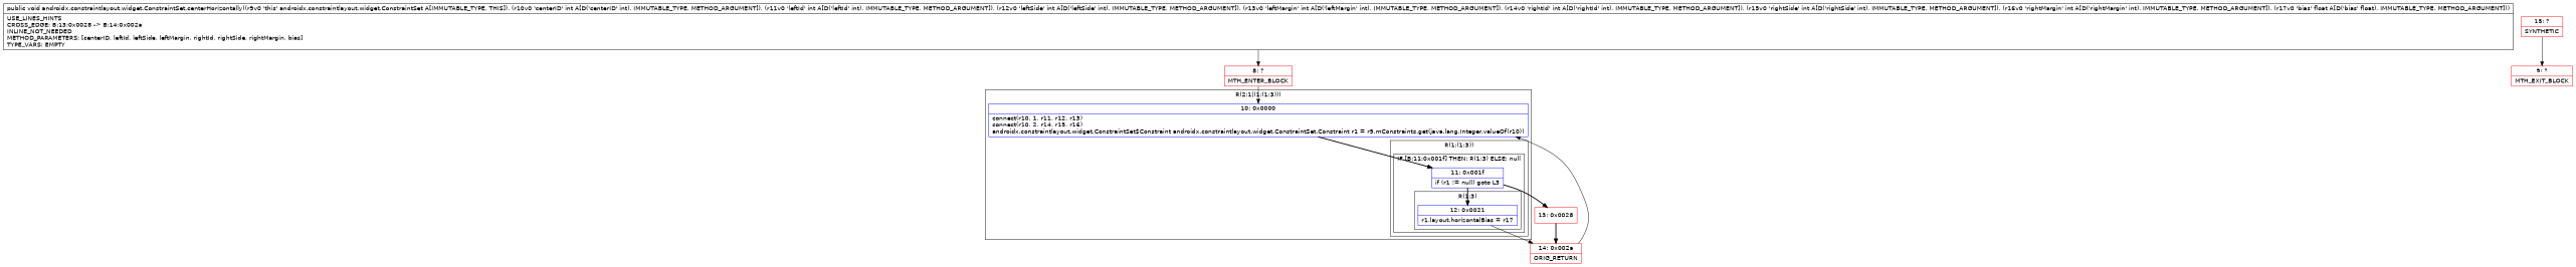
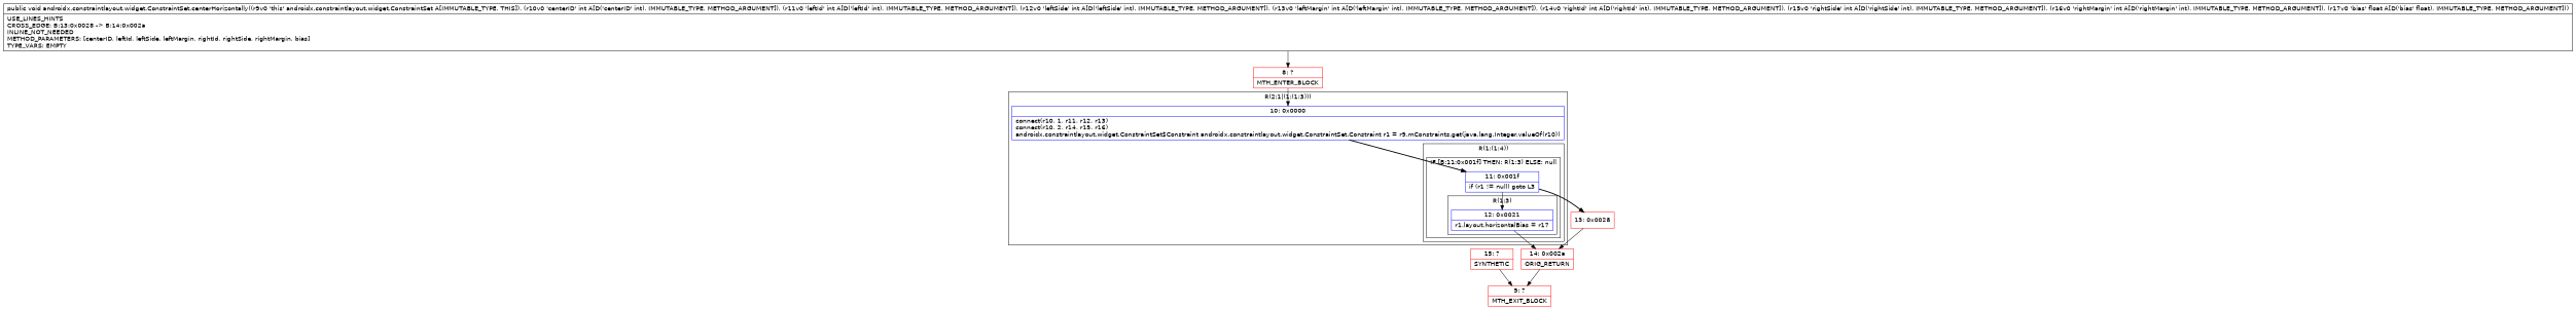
  digraph {
    fontname="DejaVu Sans"
    node [color=red fontname="DejaVu Sans" shape=record]
    edge [fontname="DejaVu Sans" style=solid]
    n1 [color=blue label="{12\:\ 0x0021|r1.layout.horizontalBias = r17\l}"]
    n2 [color=blue label="{11\:\ 0x001f|if (r1 != null) goto L3\l}"]
    n3 [color=blue label="{10\:\ 0x0000|connect(r10, 1, r11, r12, r13)\lconnect(r10, 2, r14, r15, r16)\landroidx.constraintlayout.widget.ConstraintSet$Constraint androidx.constraintlayout.widget.ConstraintSet.Constraint r1 = r9.mConstraints.get(java.lang.Integer.valueOf(r10))\l}"]
    n4 [label="{14\:\ 0x002a|ORIG_RETURN\l}"]
    n5 [label="{13\:\ 0x0028}"]
    n6 [label="{15\:\ ?|SYNTHETIC\l}"]
    n7 [label="{9\:\ ?|MTH_EXIT_BLOCK\l}"]
    n8 [label="{8\:\ ?|MTH_ENTER_BLOCK\l}"]
    n9 [label="{public void androidx.constraintlayout.widget.ConstraintSet.centerHorizontally((r9v0 'this' androidx.constraintlayout.widget.ConstraintSet A[IMMUTABLE_TYPE, THIS]), (r10v0 'centerID' int A[D('centerID' int), IMMUTABLE_TYPE, METHOD_ARGUMENT]), (r11v0 'leftId' int A[D('leftId' int), IMMUTABLE_TYPE, METHOD_ARGUMENT]), (r12v0 'leftSide' int A[D('leftSide' int), IMMUTABLE_TYPE, METHOD_ARGUMENT]), (r13v0 'leftMargin' int A[D('leftMargin' int), IMMUTABLE_TYPE, METHOD_ARGUMENT]), (r14v0 'rightId' int A[D('rightId' int), IMMUTABLE_TYPE, METHOD_ARGUMENT]), (r15v0 'rightSide' int A[D('rightSide' int), IMMUTABLE_TYPE, METHOD_ARGUMENT]), (r16v0 'rightMargin' int A[D('rightMargin' int), IMMUTABLE_TYPE, METHOD_ARGUMENT]), (r17v0 'bias' float A[D('bias' float), IMMUTABLE_TYPE, METHOD_ARGUMENT]))  | USE_LINES_HINTS\lCROSS_EDGE: B:13:0x0028 \-\> B:14:0x002a\lINLINE_NOT_NEEDED\lMETHOD_PARAMETERS: [centerID, leftId, leftSide, leftMargin, rightId, rightSide, rightMargin, bias]\lTYPE_VARS: EMPTY\l}" color=""]
    subgraph cluster_1 {
      label="R(2:1|(1:(1:3)))"
      n3
      subgraph cluster_2 {
-       label="R(1:(1:3))"
+       label="R(1:(1:4))"
        subgraph cluster_3 {
          label="IF [B:11:0x001f] THEN: R(1:3) ELSE: null"
          n2
          subgraph cluster_4 {
            label="R(1:3)"
            n1
          }
        }
      }
    }
    n1 -> n4
-   n2 -> n1 [style=bold]
+   n2 -> n1
    n2 -> n5 [style=bold]
    n3 -> n2 [style=bold]
-   n4 -> n3
-   n5 -> n4 [style=bold]
+   n4 -> n7
+   n5 -> n4
    n6 -> n7
    n8 -> n3
    n9 -> n8
  }
